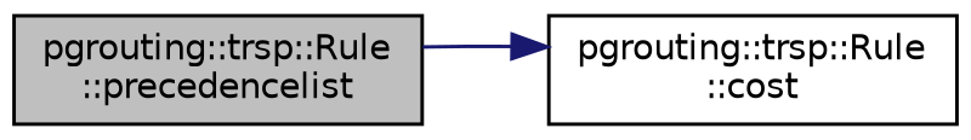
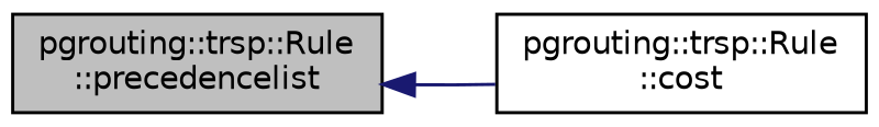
  digraph {
    rankdir=LR
    node [color=black fontname=Helvetica fontsize=10 shape=record style=filled]
    n1 [fillcolor=grey75 fontcolor=black height=0.2 label="pgrouting::trsp::Rule\l::precedencelist" width=0.4]
    n2 [fillcolor=white height=0.2 label="pgrouting::trsp::Rule\l::cost" width=0.4]
-   n2 -> n1 [color=midnightblue dir=back fontname=Helvetica fontsize=10 labelfontname=Helvetica labelfontsize=10 style=solid]
+   n1 -> n2 [color=midnightblue dir=back fontname=Helvetica fontsize=10 labelfontname=Helvetica labelfontsize=10 style=solid]
  }
